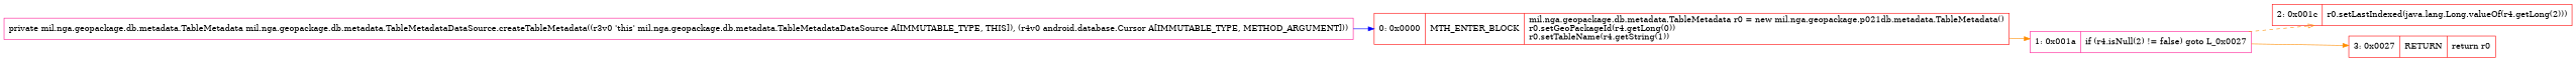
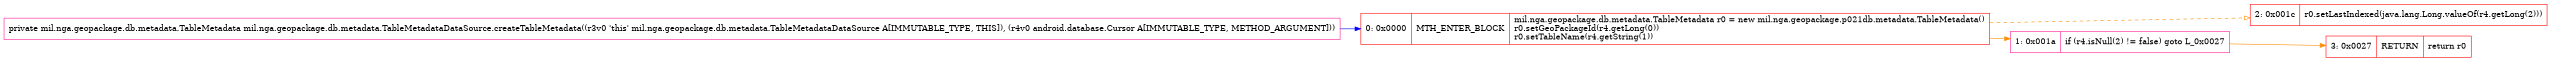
  digraph {
    rankdir=LR
    node [color=red shape=record]
    edge [arrowhead=normal color=darkorange]
    n1 [label="{0\:\ 0x0000|MTH_ENTER_BLOCK\l|mil.nga.geopackage.db.metadata.TableMetadata r0 = new mil.nga.geopackage.p021db.metadata.TableMetadata()\lr0.setGeoPackageId(r4.getLong(0))\lr0.setTableName(r4.getString(1))\l}"]
    n2 [color=deeppink label="{1\:\ 0x001a|if (r4.isNull(2) != false) goto L_0x0027\l}"]
    n3 [label="{2\:\ 0x001c|r0.setLastIndexed(java.lang.Long.valueOf(r4.getLong(2)))\l}"]
    n4 [label="{3\:\ 0x0027|RETURN\l|return r0\l}"]
    n5 [color=deeppink label="{private mil.nga.geopackage.db.metadata.TableMetadata mil.nga.geopackage.db.metadata.TableMetadataDataSource.createTableMetadata((r3v0 'this' mil.nga.geopackage.db.metadata.TableMetadataDataSource A[IMMUTABLE_TYPE, THIS]), (r4v0 android.database.Cursor A[IMMUTABLE_TYPE, METHOD_ARGUMENT])) }"]
    n1 -> n2
-   n2 -> n3 [arrowhead=onormal style=dashed]
+   n1 -> n3 [arrowhead=onormal style=dashed]
    n2 -> n4
    n5 -> n1 [color=blue]
  }
